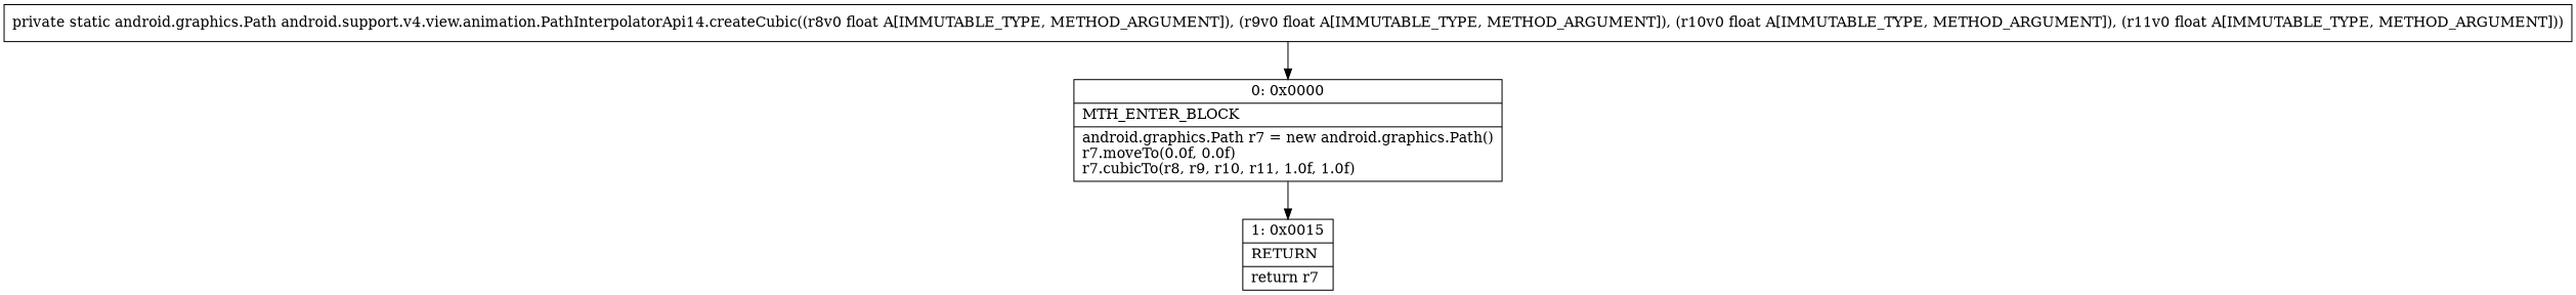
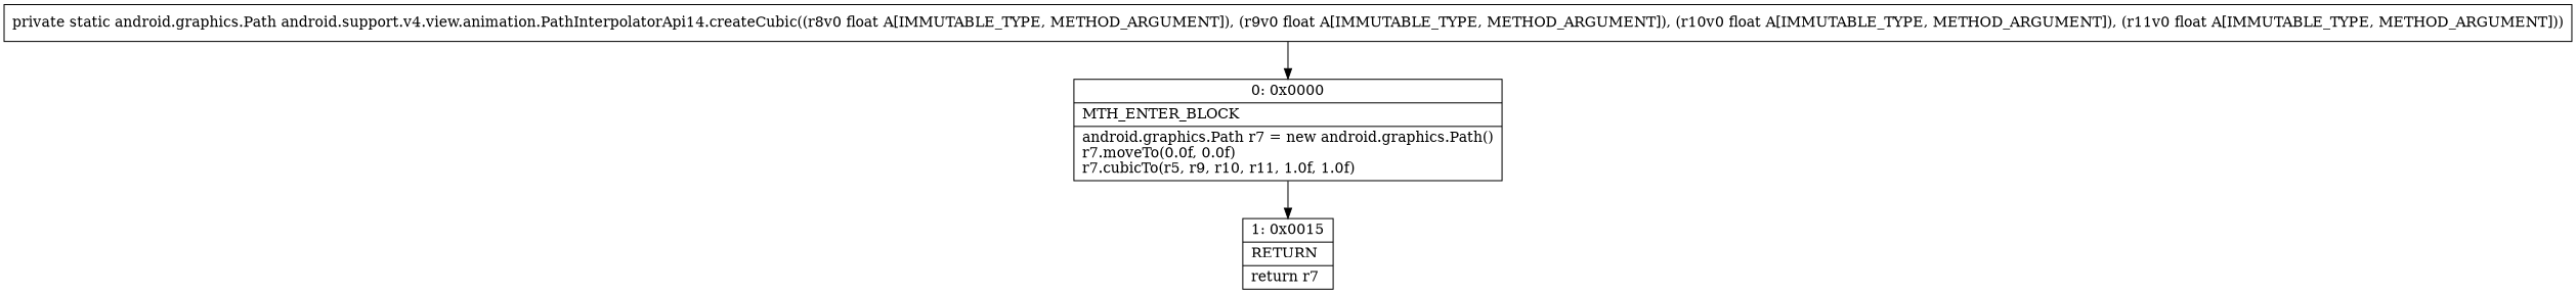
  digraph {
    node [shape=record]
-   n1 [label="{0\:\ 0x0000|MTH_ENTER_BLOCK\l|android.graphics.Path r7 = new android.graphics.Path()\lr7.moveTo(0.0f, 0.0f)\lr7.cubicTo(r8, r9, r10, r11, 1.0f, 1.0f)\l}"]
+   n1 [label="{0\:\ 0x0000|MTH_ENTER_BLOCK\l|android.graphics.Path r7 = new android.graphics.Path()\lr7.moveTo(0.0f, 0.0f)\lr7.cubicTo(r5, r9, r10, r11, 1.0f, 1.0f)\l}"]
    n2 [label="{1\:\ 0x0015|RETURN\l|return r7\l}"]
    n3 [label="{private static android.graphics.Path android.support.v4.view.animation.PathInterpolatorApi14.createCubic((r8v0 float A[IMMUTABLE_TYPE, METHOD_ARGUMENT]), (r9v0 float A[IMMUTABLE_TYPE, METHOD_ARGUMENT]), (r10v0 float A[IMMUTABLE_TYPE, METHOD_ARGUMENT]), (r11v0 float A[IMMUTABLE_TYPE, METHOD_ARGUMENT])) }"]
    n1 -> n2
    n3 -> n1
  }
